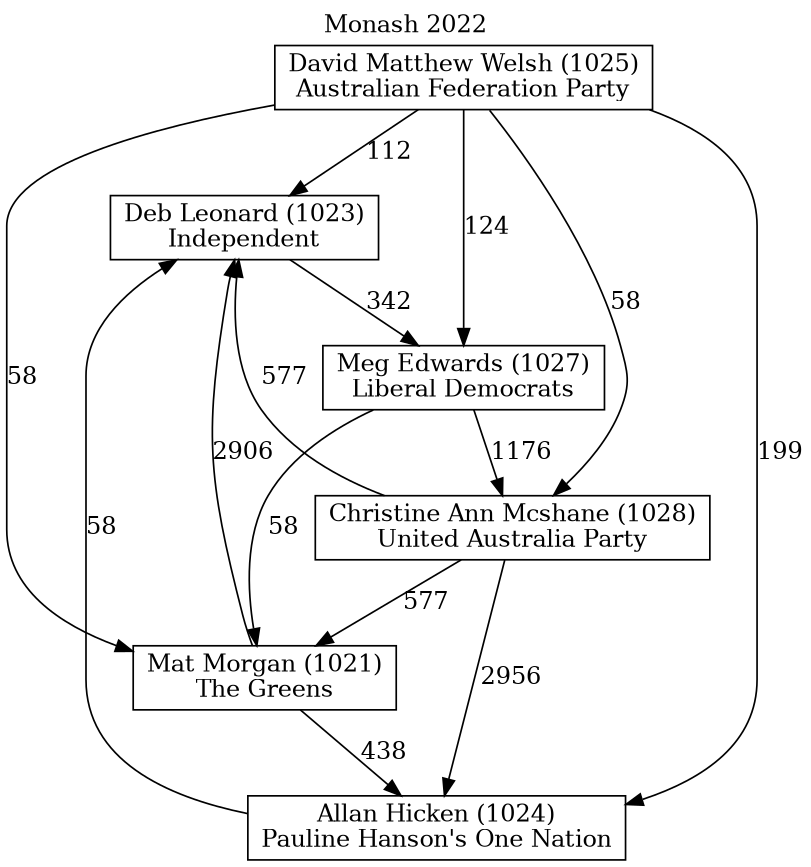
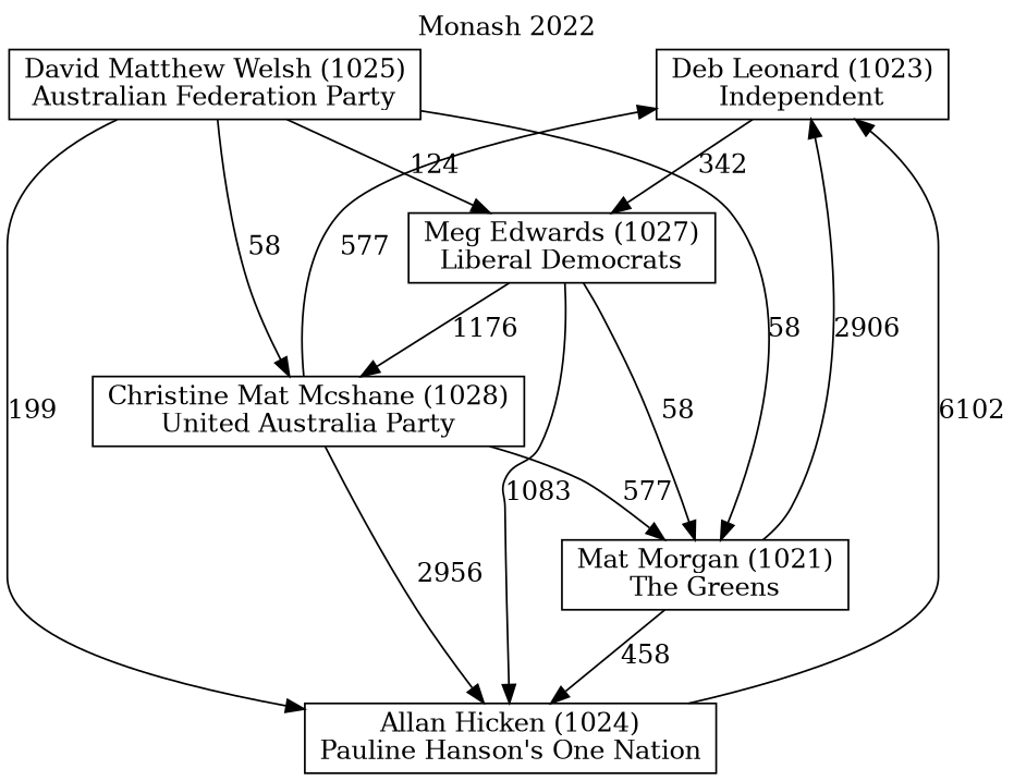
  digraph {
    label="Monash 2022"
    labelloc=t
    mclimit=10
    node [shape=box]
    n1 [label="Deb Leonard (1023)\nIndependent"]
    n2 [label="Meg Edwards (1027)\nLiberal Democrats"]
    n3 [label="Allan Hicken (1024)\nPauline Hanson's One Nation"]
    n4 [label="Mat Morgan (1021)\nThe Greens"]
-   n5 [label="Christine Ann Mcshane (1028)\nUnited Australia Party"]
+   n5 [label="Christine Mat Mcshane (1028)\nUnited Australia Party"]
    n6 [label="David Matthew Welsh (1025)\nAustralian Federation Party"]
    n1 -> n2 [label=342]
+   n2 -> n3 [label=1083]
    n2 -> n4 [label=58]
    n2 -> n5 [label=1176]
-   n3 -> n1 [label=58]
+   n3 -> n1 [label=6102]
    n4 -> n1 [label=2906]
-   n4 -> n3 [label=438]
+   n4 -> n3 [label=458]
    n5 -> n1 [label=577]
    n5 -> n3 [label=2956]
    n5 -> n4 [label=577]
-   n6 -> n1 [label=112]
    n6 -> n2 [label=124]
    n6 -> n3 [label=199]
    n6 -> n4 [label=58]
    n6 -> n5 [label=58]
  }
